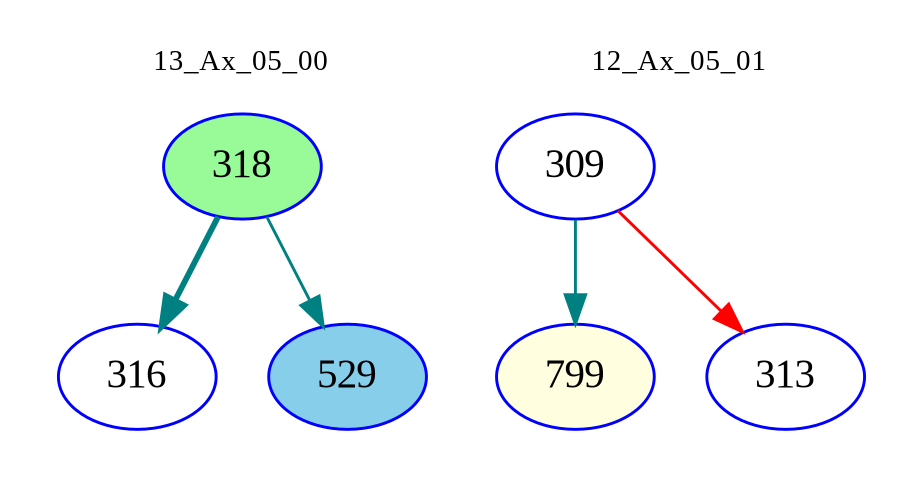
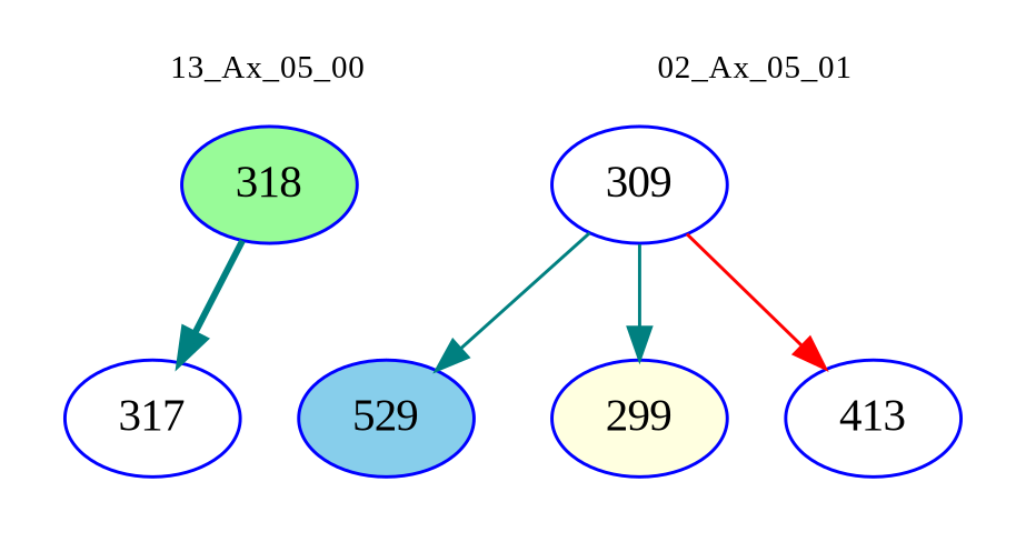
  digraph {
    fontname="Liberation Serif"
    node [color=blue fillcolor=white fontname="Liberation Serif" style=filled]
    edge [color=teal fontname="Liberation Serif" style=solid]
    n1 [fillcolor=palegreen label=318]
-   n2 [label=316]
+   n2 [label=317]
    n3 [fillcolor=skyblue label=529]
    n4 [label=309]
-   n5 [fillcolor=lightyellow label=799]
-   n6 [label=313]
+   n5 [fillcolor=lightyellow label=299]
+   n6 [label=413]
    subgraph cluster_1 {
      color=white
      fontsize=10
      label="13_Ax_05_00"
      n1
      n2
      n3
    }
    subgraph cluster_2 {
      color=white
      fontsize=10
-     label="12_Ax_05_01"
+     label="02_Ax_05_01"
      n4
      n5
      n6
    }
    n1 -> n2 [style=bold]
-   n1 -> n3
+   n4 -> n3
    n4 -> n5
    n4 -> n6 [color=red]
  }
